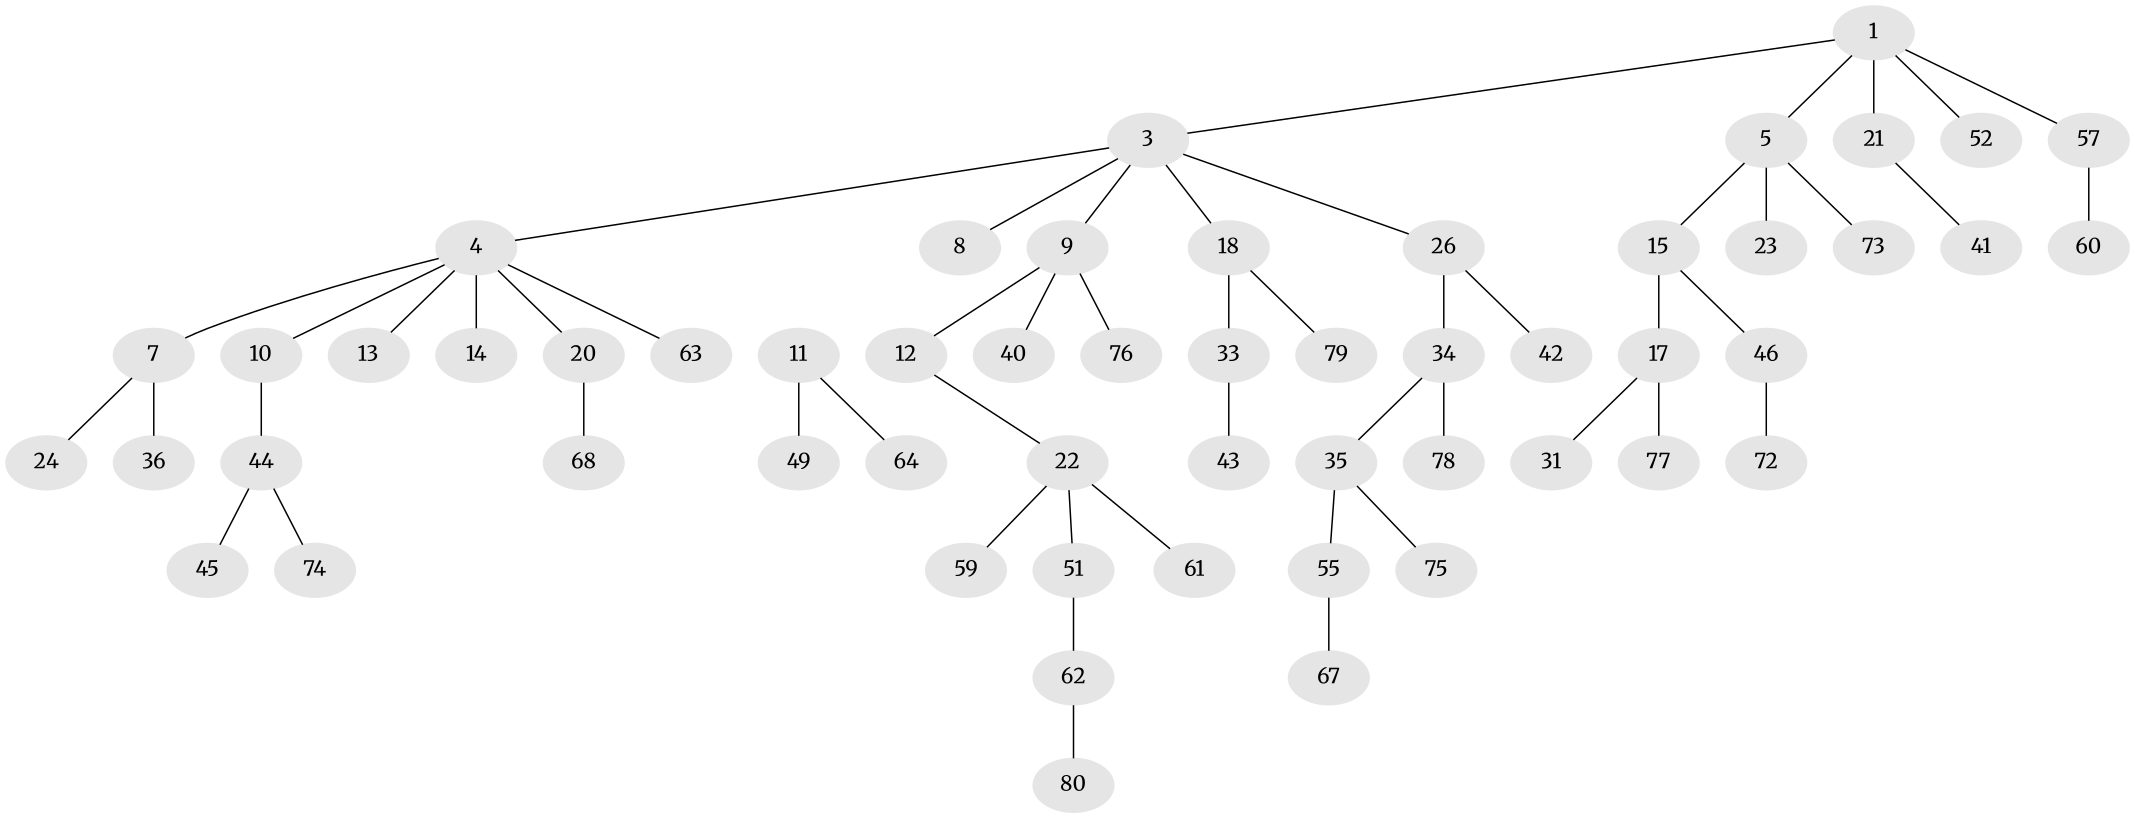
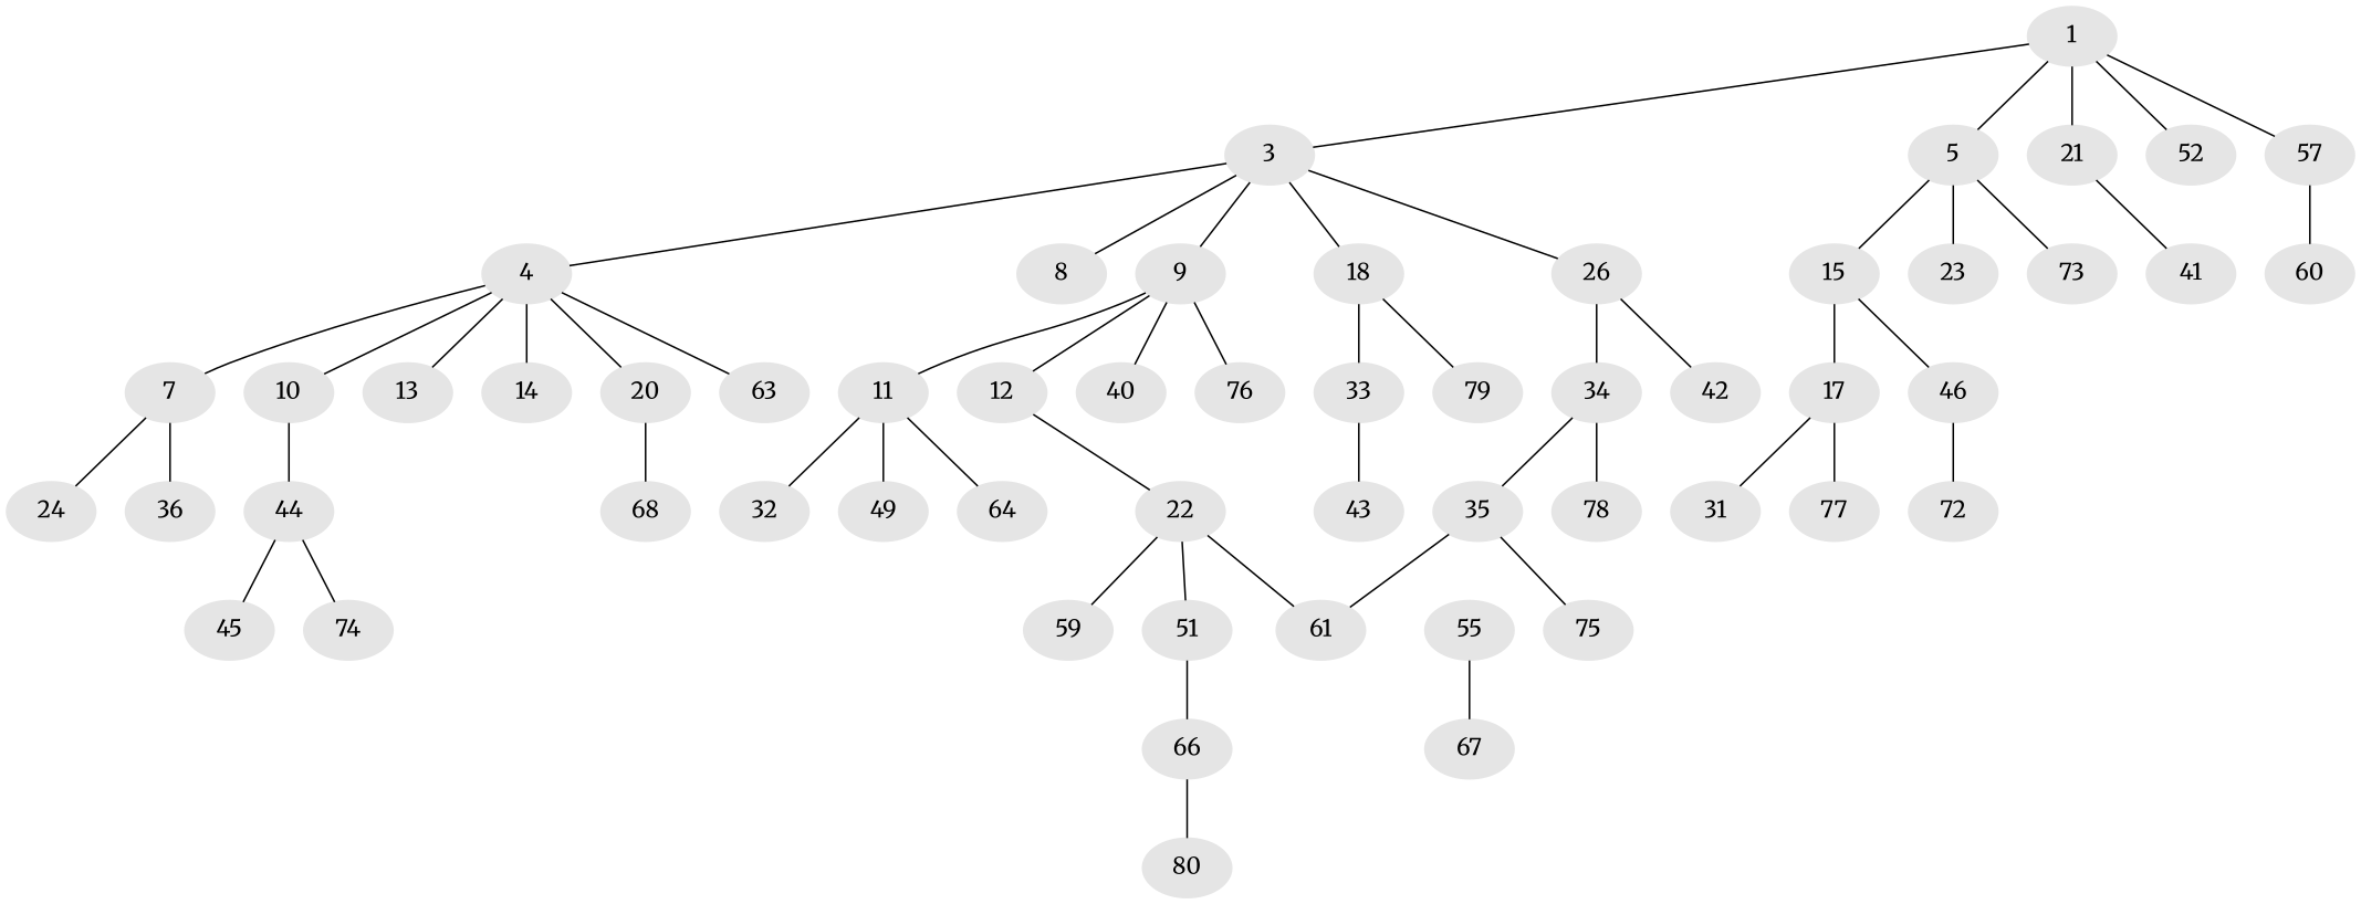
  graph {
    fontname=Merriweather
    node [color=gray90 fontname=Merriweather style=filled]
    edge [fontname=Merriweather]
    1 [super="+2"]
    3 [super="+6"]
    5
    21 [super="+30"]
    52
    57 [super="+71"]
    4 [super="+68"]
    8 [super="+65"]
    9 [super="+37"]
    18 [super="+19"]
    26
    15 [super="+16"]
    23 [super="+50"]
    73
    41
    60
    7 [super="+48"]
    10 [super="+39"]
    13 [super="+70"]
    14
    20 [super="+62"]
    63
    11 [super="+27"]
    12 [super="+47"]
    40
    76
    33
    79
    34 [super="+56"]
    42 [super="+53"]
    24
    36
    44 [super="+69"]
    n34 [label=68]
    17
    46 [super="+59"]
+   32
    49
    64
    22 [super="+25"]
    45 [super="+54"]
    74
    n43 [label=59]
    51
    61
    31
    77
    72
    43
-   66 [label=62]
+   66
    35 [super="+38"]
    78
    55 [super="+58"]
    75
    67
    80
    1 -- 3
    1 -- 5
    1 -- 21
    1 -- 52
    1 -- 57
    3 -- 4
    3 -- 8
    3 -- 9
    3 -- 18
    3 -- 26
    5 -- 15
    5 -- 23
    5 -- 73
    21 -- 41
    57 -- 60
    4 -- 7
    4 -- 10
    4 -- 13
    4 -- 14
    4 -- 20
    4 -- 63
+   9 -- 11
    9 -- 12
    9 -- 40
    9 -- 76
    18 -- 33
    18 -- 79
    26 -- 34
    26 -- 42
    15 -- 17
    15 -- 46
    7 -- 24
    7 -- 36
    10 -- 44
    20 -- n34
+   11 -- 32
    11 -- 49
    11 -- 64
    12 -- 22
    33 -- 43
    34 -- 35
    34 -- 78
    44 -- 45
    44 -- 74
    17 -- 31
    17 -- 77
    46 -- 72
    22 -- n43
    22 -- 51
    22 -- 61
    51 -- 66
    66 -- 80
-   35 -- 55
+   35 -- 61
    35 -- 75
    55 -- 67
  }
